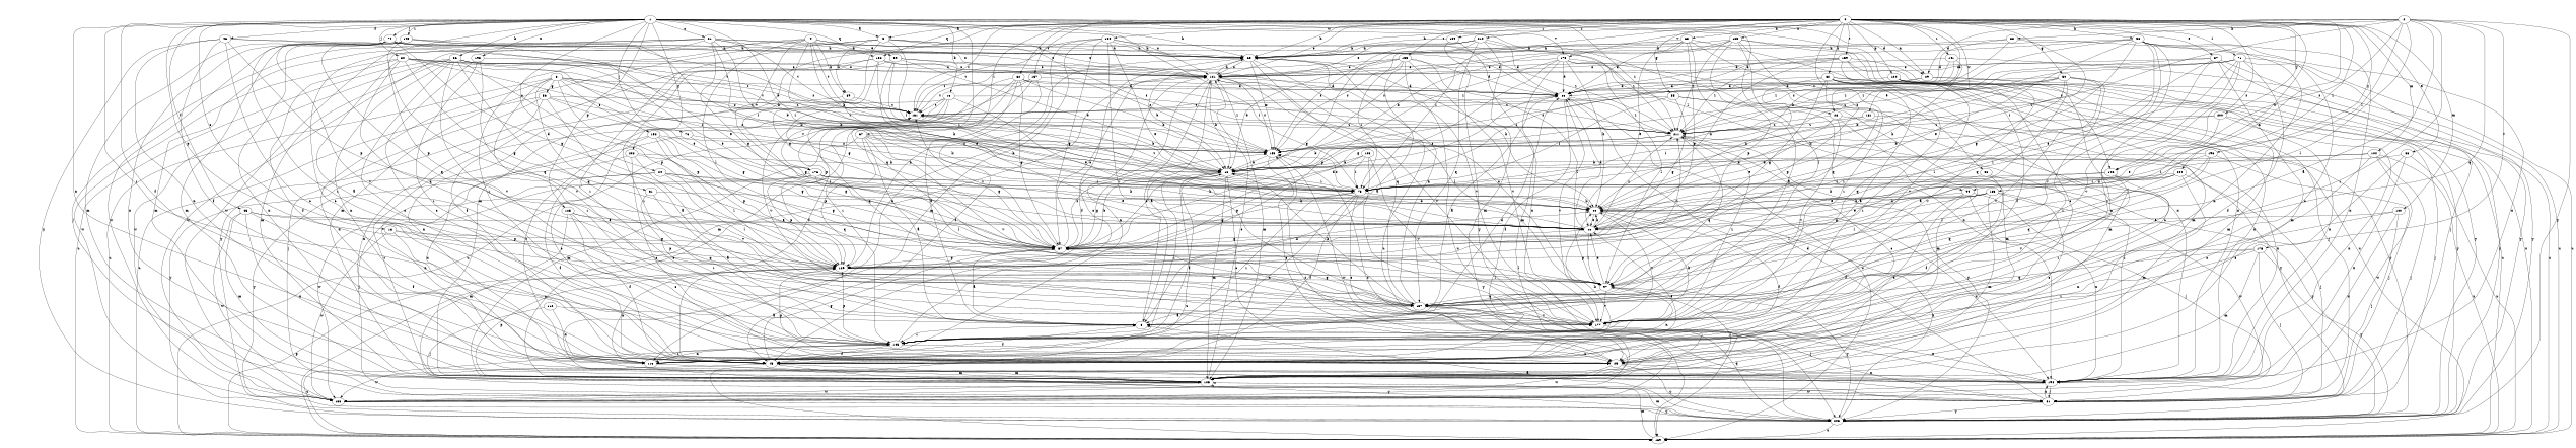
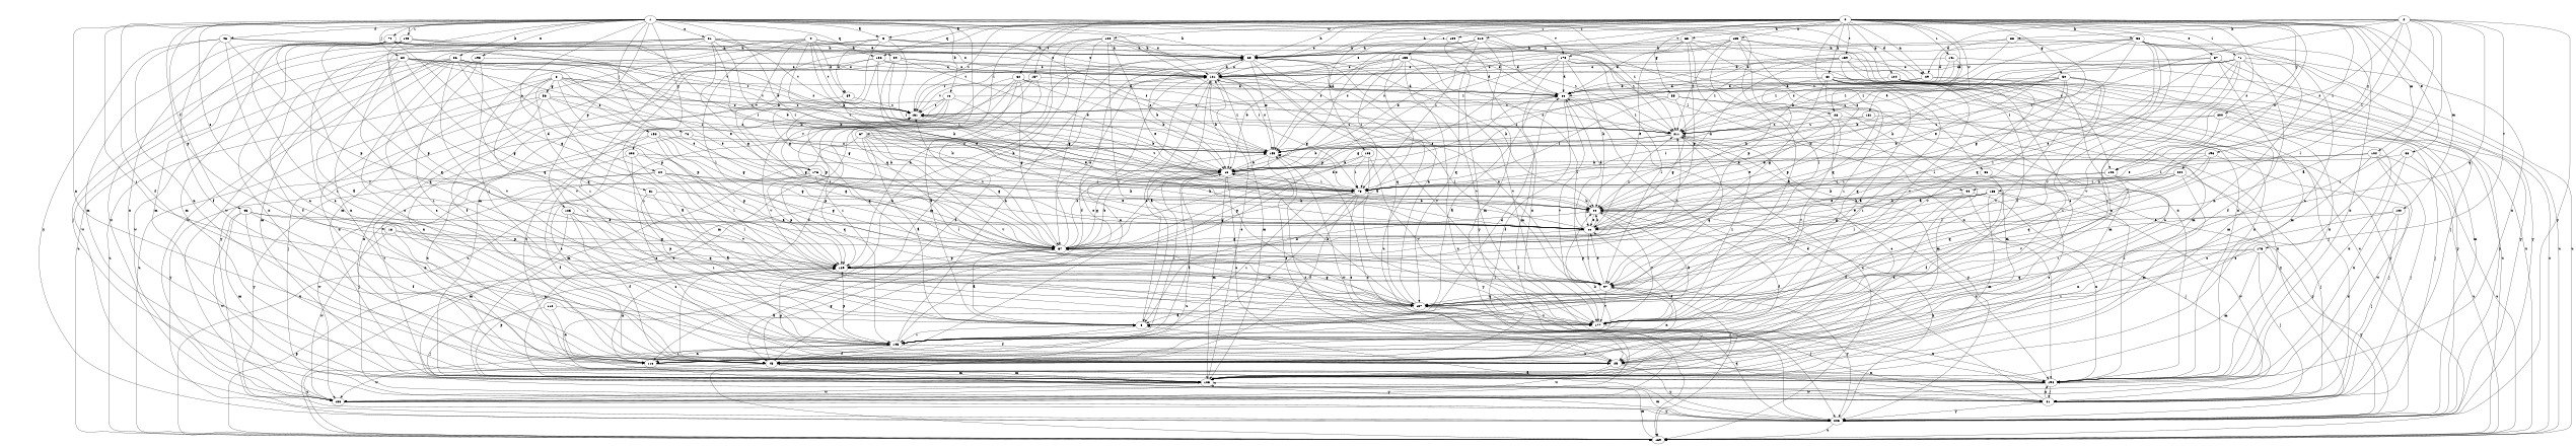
  strict digraph {
    0
    5
    28
    36
    37
    38
    50
    55
    58
    62
    63
    65
    67
    71
    73
    82
    100
    104
    105
    108
    121
    124
    132
    139
    141
    146
    155
    157
    159
    161
    165
    180
    181
    183
    196
    200
    204
    210
    29
    145
    89
    57
    153
    211
    203
    40
    177
    48
    113
    97
    81
    16
    169
    194
    25
    137
    8
    33
    90
    129
    186
    112
    1
    15
    18
    21
    24
    45
    46
    74
    76
    80
    86
    94
    125
    143
    173
    193
    202
    176
    2
    88
    175
    3
    31
    56
    152
    4
    39
    0 -> 5 [label=a]
    0 -> 28 [label=d]
    0 -> 36 [label=e]
    0 -> 37 [label=e]
    0 -> 38 [label=e]
    0 -> 50 [label=g]
    0 -> 55 [label=g]
    0 -> 58 [label=h]
    0 -> 62 [label=h]
    0 -> 63 [label=h]
    0 -> 65 [label=h]
    0 -> 67 [label=i]
    0 -> 71 [label=i]
    0 -> 73 [label=i]
    0 -> 82 [label=k]
    0 -> 100 [label=m]
    0 -> 104 [label=m]
    0 -> 105 [label=m]
-   0 -> 40 [label=n]
+   0 -> 108 [label=n]
    0 -> 121 [label=o]
    0 -> 124 [label=p]
    0 -> 132 [label=q]
    0 -> 139 [label=r]
    0 -> 141 [label=r]
    0 -> 146 [label=s]
    0 -> 155 [label=t]
    0 -> 157 [label=t]
    0 -> 159 [label=t]
    0 -> 161 [label=t]
    0 -> 165 [label=u]
    0 -> 180 [label=w]
    0 -> 181 [label=w]
    0 -> 183 [label=w]
    0 -> 196 [label=y]
    0 -> 200 [label=y]
    0 -> 204 [label=z]
    0 -> 210 [label=z]
    0 -> 29 [label=n]
    5 -> 65 [label=h]
    5 -> 73 [label=i]
    5 -> 105 [label=m]
    5 -> 121 [label=o]
    5 -> 145 [label=r]
    5 -> 89 [label=k]
    5 -> 57 [label=g]
    5 -> 153 [label=s]
    28 -> 105 [label=m]
    28 -> 211 [label=z]
    28 -> 203 [label=y]
    28 -> 40 [label=e]
    28 -> 177 [label=v]
    36 -> 73 [label=i]
    36 -> 203 [label=y]
    36 -> 48 [label=f]
    37 -> 105 [label=m]
    37 -> 121 [label=o]
    37 -> 211 [label=z]
    37 -> 203 [label=y]
    37 -> 113 [label=n]
    37 -> 97 [label=l]
    37 -> 81 [label=j]
    38 -> 16 [label=b]
    38 -> 169 [label=u]
    38 -> 194 [label=x]
    38 -> 25 [label=c]
    50 -> 145 [label=r]
    50 -> 211 [label=z]
    50 -> 203 [label=y]
    50 -> 177 [label=v]
    50 -> 16 [label=b]
    50 -> 137 [label=q]
    50 -> 8 [label=a]
    50 -> 33 [label=d]
    50 -> 90 [label=k]
    55 -> 73 [label=i]
    55 -> 105 [label=m]
    55 -> 161 [label=t]
    55 -> 57 [label=g]
    55 -> 203 [label=y]
    58 -> 65 [label=h]
    58 -> 57 [label=g]
    58 -> 40 [label=e]
    58 -> 177 [label=v]
    58 -> 113 [label=n]
    58 -> 97 [label=l]
    58 -> 16 [label=b]
    58 -> 194 [label=x]
    58 -> 25 [label=c]
    58 -> 137 [label=q]
    58 -> 33 [label=d]
    62 -> 145 [label=r]
    62 -> 57 [label=g]
    62 -> 211 [label=z]
    62 -> 48 [label=f]
    62 -> 16 [label=b]
    62 -> 8 [label=a]
    62 -> 33 [label=d]
    62 -> 129 [label=p]
    63 -> 65 [label=h]
    63 -> 145 [label=r]
    63 -> 57 [label=g]
    63 -> 153 [label=s]
    63 -> 40 [label=e]
    63 -> 194 [label=x]
    63 -> 8 [label=a]
    63 -> 33 [label=d]
    65 -> 121 [label=o]
    65 -> 153 [label=s]
    65 -> 177 [label=v]
    65 -> 48 [label=f]
    65 -> 16 [label=b]
    65 -> 169 [label=u]
    65 -> 137 [label=q]
    65 -> 90 [label=k]
    67 -> 105 [label=m]
    67 -> 57 [label=g]
    67 -> 153 [label=s]
    67 -> 177 [label=v]
    67 -> 16 [label=b]
    67 -> 8 [label=a]
    67 -> 129 [label=p]
    71 -> 121 [label=o]
    71 -> 145 [label=r]
    71 -> 153 [label=s]
    71 -> 211 [label=z]
    71 -> 203 [label=y]
    71 -> 40 [label=e]
    71 -> 177 [label=v]
    71 -> 48 [label=f]
    71 -> 169 [label=u]
    73 -> 161 [label=t]
    73 -> 145 [label=r]
    73 -> 57 [label=g]
    73 -> 153 [label=s]
    73 -> 48 [label=f]
    73 -> 113 [label=n]
    73 -> 25 [label=c]
    73 -> 90 [label=k]
    82 -> 105 [label=m]
    82 -> 145 [label=r]
    82 -> 57 [label=g]
    82 -> 81 [label=j]
    82 -> 169 [label=u]
    82 -> 194 [label=x]
    82 -> 8 [label=a]
    82 -> 33 [label=d]
    82 -> 90 [label=k]
    82 -> 129 [label=p]
    100 -> 40 [label=e]
    100 -> 113 [label=n]
    100 -> 81 [label=j]
    100 -> 194 [label=x]
    104 -> 81 [label=j]
    104 -> 16 [label=b]
    104 -> 169 [label=u]
    104 -> 25 [label=c]
    104 -> 90 [label=k]
    104 -> 186 [label=w]
    105 -> 121 [label=o]
    105 -> 97 [label=l]
    105 -> 129 [label=p]
    105 -> 186 [label=w]
    108 -> 73 [label=i]
    108 -> 203 [label=y]
    108 -> 177 [label=v]
    108 -> 16 [label=b]
    108 -> 129 [label=p]
    121 -> 65 [label=h]
    121 -> 105 [label=m]
    121 -> 153 [label=s]
    121 -> 177 [label=v]
    121 -> 113 [label=n]
    121 -> 97 [label=l]
    121 -> 16 [label=b]
    121 -> 8 [label=a]
    121 -> 33 [label=d]
    124 -> 105 [label=m]
    124 -> 203 [label=y]
    124 -> 177 [label=v]
    124 -> 194 [label=x]
    124 -> 33 [label=d]
    132 -> 121 [label=o]
    132 -> 145 [label=r]
    132 -> 57 [label=g]
    132 -> 153 [label=s]
    132 -> 203 [label=y]
    132 -> 90 [label=k]
    139 -> 65 [label=h]
    139 -> 203 [label=y]
    139 -> 194 [label=x]
    141 -> 121 [label=o]
    141 -> 161 [label=t]
    141 -> 211 [label=z]
    141 -> 169 [label=u]
    141 -> 90 [label=k]
    146 -> 73 [label=i]
    146 -> 145 [label=r]
    146 -> 177 [label=v]
    146 -> 90 [label=k]
    155 -> 73 [label=i]
    155 -> 121 [label=o]
    155 -> 161 [label=t]
    155 -> 177 [label=v]
    155 -> 97 [label=l]
    155 -> 16 [label=b]
    155 -> 169 [label=u]
    155 -> 8 [label=a]
    155 -> 33 [label=d]
    157 -> 105 [label=m]
    157 -> 161 [label=t]
    157 -> 48 [label=f]
    157 -> 169 [label=u]
    157 -> 33 [label=d]
    159 -> 73 [label=i]
    159 -> 105 [label=m]
    159 -> 121 [label=o]
    159 -> 211 [label=z]
-   159 -> 203 [label=y]
+   159 -> 203 [label=m]
    159 -> 177 [label=v]
    159 -> 169 [label=u]
    159 -> 90 [label=k]
    161 -> 211 [label=z]
    161 -> 16 [label=b]
    165 -> 65 [label=h]
    165 -> 153 [label=s]
    165 -> 211 [label=z]
    165 -> 48 [label=f]
    165 -> 97 [label=l]
    165 -> 16 [label=b]
    165 -> 25 [label=c]
    165 -> 137 [label=q]
    165 -> 129 [label=p]
    180 -> 65 [label=h]
    180 -> 73 [label=i]
    180 -> 105 [label=m]
    180 -> 161 [label=t]
    180 -> 57 [label=g]
    180 -> 211 [label=z]
    180 -> 40 [label=e]
    180 -> 177 [label=v]
    180 -> 113 [label=n]
    181 -> 73 [label=i]
    181 -> 211 [label=z]
    181 -> 194 [label=x]
    183 -> 105 [label=m]
    183 -> 57 [label=g]
    183 -> 40 [label=e]
    183 -> 97 [label=l]
    183 -> 25 [label=c]
    183 -> 90 [label=k]
    183 -> 186 [label=w]
    196 -> 73 [label=i]
    196 -> 97 [label=l]
    196 -> 81 [label=j]
    196 -> 16 [label=b]
    196 -> 137 [label=q]
    200 -> 211 [label=z]
    200 -> 40 [label=e]
    200 -> 81 [label=j]
    200 -> 16 [label=b]
    200 -> 194 [label=x]
    204 -> 73 [label=i]
    204 -> 105 [label=m]
    204 -> 40 [label=e]
    204 -> 97 [label=l]
    204 -> 81 [label=j]
    204 -> 137 [label=q]
    210 -> 65 [label=h]
    210 -> 105 [label=m]
    210 -> 121 [label=o]
    210 -> 57 [label=g]
    210 -> 153 [label=s]
    210 -> 194 [label=x]
    210 -> 137 [label=q]
    210 -> 33 [label=d]
    29 -> 153 [label=s]
    29 -> 169 [label=u]
    29 -> 25 [label=c]
    29 -> 33 [label=d]
+   145 -> 65 [label=h]
    145 -> 121 [label=o]
    145 -> 48 [label=f]
    145 -> 113 [label=n]
    145 -> 169 [label=u]
    145 -> 25 [label=c]
    145 -> 33 [label=d]
    145 -> 129 [label=p]
    89 -> 161 [label=t]
    89 -> 57 [label=g]
    89 -> 90 [label=k]
    57 -> 121 [label=o]
    57 -> 161 [label=t]
    57 -> 153 [label=s]
    57 -> 97 [label=l]
    57 -> 16 [label=b]
    57 -> 8 [label=a]
    57 -> 33 [label=d]
    57 -> 129 [label=p]
    153 -> 16 [label=b]
    153 -> 25 [label=c]
    153 -> 186 [label=w]
    211 -> 153 [label=s]
    211 -> 203 [label=y]
    211 -> 16 [label=b]
    211 -> 25 [label=c]
    211 -> 137 [label=q]
    203 -> 105 [label=m]
    203 -> 169 [label=u]
    203 -> 137 [label=q]
    203 -> 8 [label=a]
    203 -> 90 [label=k]
    40 -> 57 [label=g]
    40 -> 211 [label=z]
    40 -> 97 [label=l]
    40 -> 16 [label=b]
    40 -> 33 [label=d]
    40 -> 90 [label=k]
    177 -> 211 [label=z]
    177 -> 194 [label=x]
    177 -> 90 [label=k]
    48 -> 105 [label=m]
    48 -> 57 [label=g]
    48 -> 203 [label=y]
    48 -> 40 [label=e]
    48 -> 186 [label=w]
    113 -> 105 [label=m]
    113 -> 161 [label=t]
    113 -> 145 [label=r]
    113 -> 90 [label=k]
    97 -> 121 [label=o]
    97 -> 203 [label=y]
    97 -> 40 [label=e]
    97 -> 177 [label=v]
    97 -> 113 [label=n]
    97 -> 137 [label=q]
    81 -> 161 [label=t]
    81 -> 153 [label=s]
    81 -> 203 [label=y]
    81 -> 194 [label=x]
    81 -> 33 [label=d]
    16 -> 73 [label=i]
    16 -> 105 [label=m]
    16 -> 145 [label=r]
    16 -> 57 [label=g]
    16 -> 48 [label=f]
    16 -> 169 [label=u]
    16 -> 25 [label=c]
    169 -> 105 [label=m]
    169 -> 121 [label=o]
    169 -> 129 [label=p]
    194 -> 211 [label=z]
    194 -> 81 [label=j]
    194 -> 186 [label=w]
    25 -> 203 [label=y]
    25 -> 194 [label=x]
    25 -> 129 [label=p]
    25 -> 186 [label=w]
    137 -> 65 [label=h]
    137 -> 57 [label=g]
    137 -> 177 [label=v]
    137 -> 81 [label=j]
    137 -> 16 [label=b]
    137 -> 8 [label=a]
    8 -> 121 [label=o]
    8 -> 145 [label=r]
    8 -> 48 [label=f]
    33 -> 161 [label=t]
    33 -> 211 [label=z]
    33 -> 177 [label=v]
    33 -> 48 [label=f]
    33 -> 169 [label=u]
    33 -> 8 [label=a]
    90 -> 40 [label=e]
    90 -> 177 [label=v]
    90 -> 48 [label=f]
    90 -> 194 [label=x]
    129 -> 65 [label=h]
    129 -> 211 [label=z]
    129 -> 113 [label=n]
    129 -> 97 [label=l]
    129 -> 90 [label=k]
    186 -> 153 [label=s]
    186 -> 203 [label=y]
    112 -> 113 [label=n]
    112 -> 81 [label=j]
    112 -> 8 [label=a]
    1 -> 5 [label=a]
    1 -> 28 [label=d]
    1 -> 65 [label=h]
    1 -> 121 [label=o]
    1 -> 132 [label=q]
    1 -> 146 [label=s]
    1 -> 29 [label=d]
    1 -> 145 [label=r]
    1 -> 211 [label=z]
    1 -> 48 [label=f]
    1 -> 113 [label=n]
    1 -> 16 [label=b]
    1 -> 137 [label=q]
    1 -> 129 [label=p]
    1 -> 186 [label=w]
    1 -> 15 [label=b]
    1 -> 18 [label=c]
    1 -> 21 [label=c]
    1 -> 24 [label=c]
    1 -> 45 [label=f]
    1 -> 46 [label=f]
    1 -> 74 [label=j]
    1 -> 76 [label=j]
    1 -> 80 [label=j]
    1 -> 86 [label=k]
    1 -> 94 [label=l]
    1 -> 125 [label=p]
    1 -> 143 [label=r]
    1 -> 173 [label=v]
    1 -> 193 [label=x]
    1 -> 202 [label=y]
    15 -> 161 [label=t]
    15 -> 211 [label=z]
    15 -> 40 [label=e]
    15 -> 177 [label=v]
    15 -> 113 [label=n]
    15 -> 137 [label=q]
    15 -> 176 [label=v]
    18 -> 57 [label=g]
    18 -> 25 [label=c]
    18 -> 129 [label=p]
    18 -> 186 [label=w]
    21 -> 65 [label=h]
    21 -> 73 [label=i]
    21 -> 105 [label=m]
    21 -> 121 [label=o]
    21 -> 161 [label=t]
    21 -> 57 [label=g]
    21 -> 81 [label=j]
    21 -> 25 [label=c]
    21 -> 33 [label=d]
    21 -> 90 [label=k]
    21 -> 129 [label=p]
    24 -> 73 [label=i]
    24 -> 57 [label=g]
    24 -> 48 [label=f]
    24 -> 113 [label=n]
    24 -> 97 [label=l]
    24 -> 90 [label=k]
    45 -> 105 [label=m]
    45 -> 40 [label=e]
    45 -> 48 [label=f]
    45 -> 194 [label=x]
    45 -> 129 [label=p]
    45 -> 186 [label=w]
    46 -> 65 [label=h]
    46 -> 161 [label=t]
    46 -> 203 [label=y]
    46 -> 48 [label=f]
    46 -> 113 [label=n]
    46 -> 25 [label=c]
    46 -> 129 [label=p]
    74 -> 65 [label=h]
    74 -> 105 [label=m]
    74 -> 121 [label=o]
    74 -> 145 [label=r]
    74 -> 57 [label=g]
    74 -> 153 [label=s]
    74 -> 177 [label=v]
    74 -> 16 [label=b]
    74 -> 194 [label=x]
    74 -> 137 [label=q]
    76 -> 57 [label=g]
    76 -> 153 [label=s]
    76 -> 203 [label=y]
    80 -> 73 [label=i]
    80 -> 121 [label=o]
    80 -> 161 [label=t]
    80 -> 57 [label=g]
    80 -> 40 [label=e]
    80 -> 48 [label=f]
    80 -> 16 [label=b]
    80 -> 137 [label=q]
    80 -> 8 [label=a]
    80 -> 186 [label=w]
    86 -> 105 [label=m]
    86 -> 121 [label=o]
    86 -> 153 [label=s]
    86 -> 40 [label=e]
    86 -> 177 [label=v]
    86 -> 113 [label=n]
    86 -> 169 [label=u]
    86 -> 25 [label=c]
    86 -> 137 [label=q]
    86 -> 129 [label=p]
    86 -> 186 [label=w]
    94 -> 48 [label=f]
    94 -> 81 [label=j]
    94 -> 194 [label=x]
    94 -> 25 [label=c]
    94 -> 90 [label=k]
    125 -> 105 [label=m]
    125 -> 40 [label=e]
    125 -> 48 [label=f]
    125 -> 25 [label=c]
    125 -> 137 [label=q]
    143 -> 65 [label=h]
    143 -> 73 [label=i]
    143 -> 105 [label=m]
    143 -> 40 [label=e]
    143 -> 194 [label=x]
    143 -> 137 [label=q]
    143 -> 186 [label=w]
    173 -> 105 [label=m]
    173 -> 121 [label=o]
    173 -> 57 [label=g]
    173 -> 97 [label=l]
    173 -> 169 [label=u]
    173 -> 194 [label=x]
    173 -> 33 [label=d]
    173 -> 90 [label=k]
    173 -> 129 [label=p]
    193 -> 121 [label=o]
    193 -> 145 [label=r]
    193 -> 177 [label=v]
    193 -> 25 [label=c]
    202 -> 203 [label=y]
    202 -> 177 [label=v]
    202 -> 16 [label=b]
    202 -> 25 [label=c]
    202 -> 137 [label=q]
    176 -> 73 [label=i]
    176 -> 40 [label=e]
    176 -> 97 [label=l]
    176 -> 81 [label=j]
    176 -> 90 [label=k]
    176 -> 129 [label=p]
    176 -> 186 [label=w]
    2 -> 65 [label=h]
    2 -> 73 [label=i]
    2 -> 146 [label=s]
    2 -> 29 [label=d]
    2 -> 145 [label=r]
    2 -> 203 [label=y]
    2 -> 97 [label=l]
    2 -> 137 [label=q]
    2 -> 8 [label=a]
    2 -> 94 [label=l]
    2 -> 173 [label=v]
    2 -> 88 [label=k]
    2 -> 175 [label=v]
    88 -> 65 [label=h]
    88 -> 73 [label=i]
    88 -> 153 [label=s]
    88 -> 194 [label=x]
    88 -> 33 [label=d]
    175 -> 105 [label=m]
    175 -> 145 [label=r]
    175 -> 203 [label=y]
    175 -> 81 [label=j]
    175 -> 137 [label=q]
    175 -> 129 [label=p]
    3 -> 161 [label=t]
    3 -> 145 [label=r]
    3 -> 211 [label=z]
    3 -> 16 [label=b]
    3 -> 169 [label=u]
    3 -> 194 [label=x]
    3 -> 33 [label=d]
    3 -> 129 [label=p]
    3 -> 31 [label=d]
    3 -> 56 [label=g]
    3 -> 152 [label=s]
    31 -> 145 [label=r]
    31 -> 8 [label=a]
    31 -> 90 [label=k]
    56 -> 161 [label=t]
    56 -> 57 [label=g]
    56 -> 153 [label=s]
    56 -> 81 [label=j]
    56 -> 169 [label=u]
    56 -> 194 [label=x]
    56 -> 8 [label=a]
    152 -> 57 [label=g]
    152 -> 153 [label=s]
    152 -> 97 [label=l]
    152 -> 194 [label=x]
    152 -> 25 [label=c]
    152 -> 129 [label=p]
    4 -> 65 [label=h]
    4 -> 73 [label=i]
    4 -> 161 [label=t]
    4 -> 145 [label=r]
    4 -> 89 [label=k]
    4 -> 211 [label=z]
    4 -> 97 [label=l]
    4 -> 16 [label=b]
    4 -> 186 [label=w]
    4 -> 176 [label=v]
    4 -> 39 [label=e]
    39 -> 73 [label=i]
    39 -> 121 [label=o]
    39 -> 211 [label=z]
    39 -> 40 [label=e]
    39 -> 48 [label=f]
    39 -> 16 [label=b]
  }
